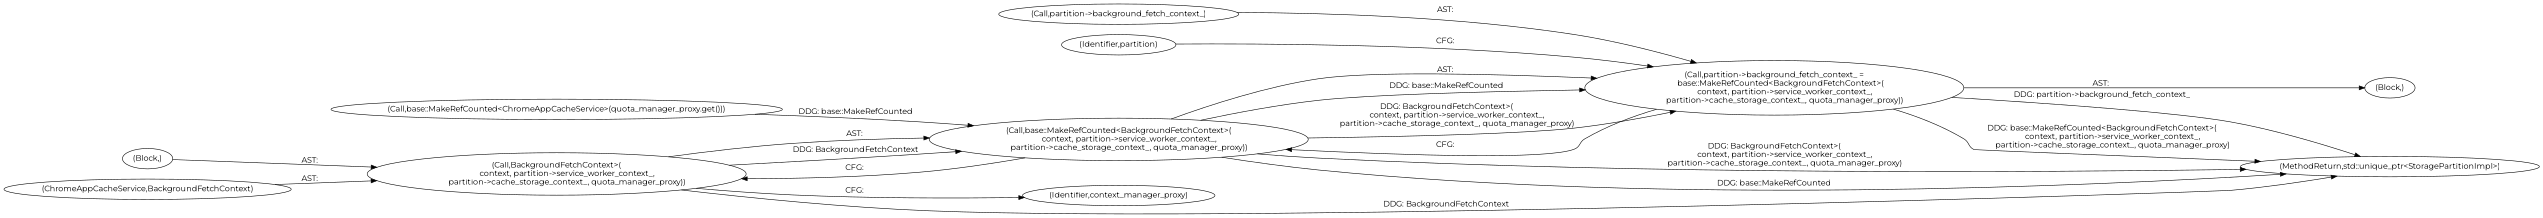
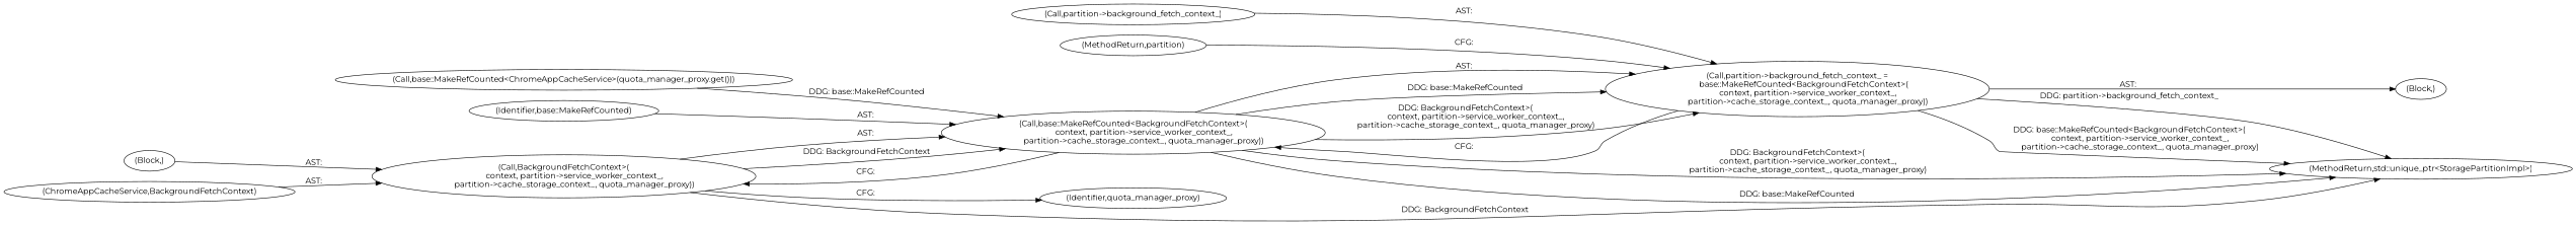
  digraph {
    fontname=Montserrat
    rankdir=LR
    node [fontname=Montserrat]
    edge [fontname=Montserrat]
    n1 [label="(Call,BackgroundFetchContext>(\n          context, partition->service_worker_context_,\n          partition->cache_storage_context_, quota_manager_proxy))"]
    n2 [label="(Call,base::MakeRefCounted<BackgroundFetchContext>(\n          context, partition->service_worker_context_,\n          partition->cache_storage_context_, quota_manager_proxy))"]
-   n3 [label="(Identifier,context_manager_proxy)"]
+   n3 [label="(Identifier,quota_manager_proxy)"]
    n4 [label="(MethodReturn,std::unique_ptr<StoragePartitionImpl>)"]
    n5 [label="(Call,partition->background_fetch_context_ =\n      base::MakeRefCounted<BackgroundFetchContext>(\n          context, partition->service_worker_context_,\n          partition->cache_storage_context_, quota_manager_proxy))"]
    n6 [label="(Block,)"]
    n7 [label="(Call,base::MakeRefCounted<ChromeAppCacheService>(quota_manager_proxy.get()))"]
    n8 [label="(Block,)"]
    n9 [label="(Call,partition->background_fetch_context_)"]
    n10 [label="(ChromeAppCacheService,BackgroundFetchContext)"]
-   n11 [label="(Identifier,partition)"]
+   n11 [label="(MethodReturn,partition)"]
+   n12 [label="(Identifier,base::MakeRefCounted)"]
    n1 -> n2 [label="AST: "]
    n1 -> n2 [label="DDG: BackgroundFetchContext"]
    n1 -> n3 [label="CFG: "]
    n1 -> n4 [label="DDG: BackgroundFetchContext"]
    n2 -> n1 [label="CFG: "]
    n2 -> n4 [label="DDG: BackgroundFetchContext>(\n          context, partition->service_worker_context_,\n          partition->cache_storage_context_, quota_manager_proxy)"]
    n2 -> n4 [label="DDG: base::MakeRefCounted"]
    n2 -> n5 [label="AST: "]
    n2 -> n5 [label="DDG: base::MakeRefCounted"]
    n2 -> n5 [label="DDG: BackgroundFetchContext>(\n          context, partition->service_worker_context_,\n          partition->cache_storage_context_, quota_manager_proxy)"]
    n5 -> n2 [label="CFG: "]
    n5 -> n4 [label="DDG: partition->background_fetch_context_"]
    n5 -> n4 [label="DDG: base::MakeRefCounted<BackgroundFetchContext>(\n          context, partition->service_worker_context_,\n          partition->cache_storage_context_, quota_manager_proxy)"]
    n5 -> n6 [label="AST: "]
    n7 -> n2 [label="DDG: base::MakeRefCounted"]
    n8 -> n1 [label="AST: "]
    n9 -> n5 [label="AST: "]
    n10 -> n1 [label="AST: "]
    n11 -> n5 [label="CFG: "]
+   n12 -> n2 [label="AST: "]
  }
